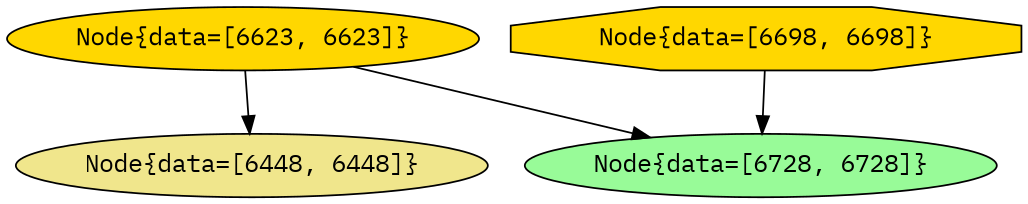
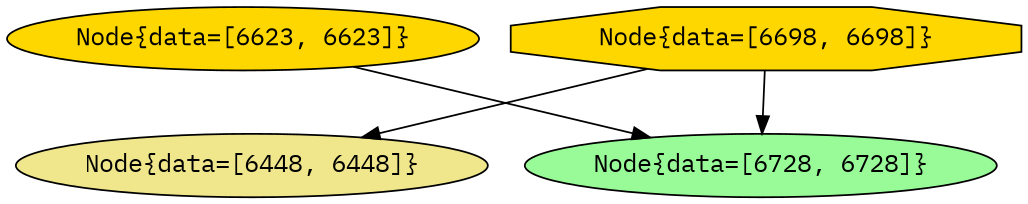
  digraph {
    fontname="IBM Plex Mono"
    node [fillcolor=gold fontname="IBM Plex Mono" shape=ellipse style=filled]
    edge [fontname="IBM Plex Mono"]
    n1 [label="Node{data=[6623, 6623]}"]
    n2 [fillcolor=khaki label="Node{data=[6448, 6448]}"]
    n3 [fillcolor=palegreen label="Node{data=[6728, 6728]}"]
    n4 [label="Node{data=[6698, 6698]}" shape=octagon]
-   n1 -> n2
+   n4 -> n2
    n1 -> n3
    n4 -> n3
  }
